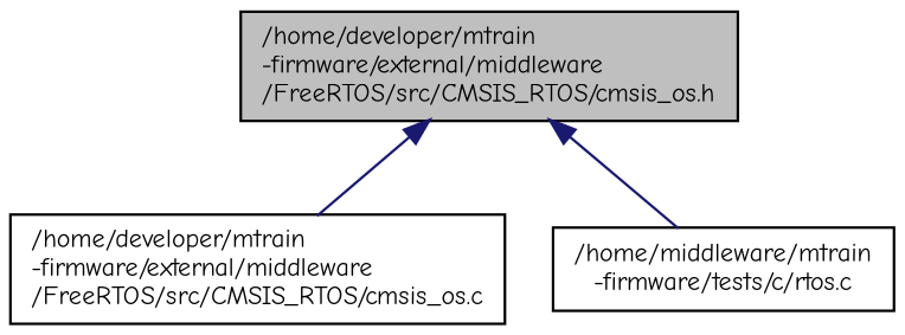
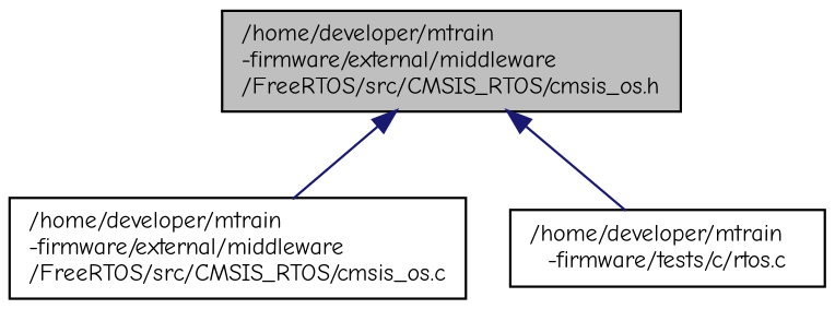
  digraph {
    fontname="Comic Neue"
    node [color=black fillcolor=white fontname="Comic Neue" fontsize=10 shape=record style=filled]
    edge [color=midnightblue dir=back fontname="Comic Neue" fontsize=10 labelfontname=Helvetica labelfontsize=10 style=solid]
    n1 [fillcolor=grey75 fontcolor=black height=0.2 label="/home/developer/mtrain\l-firmware/external/middleware\l/FreeRTOS/src/CMSIS_RTOS/cmsis_os.h" width=0.4]
    n2 [height=0.2 label="/home/developer/mtrain\l-firmware/external/middleware\l/FreeRTOS/src/CMSIS_RTOS/cmsis_os.c" width=0.4]
-   n3 [height=0.2 label="/home/middleware/mtrain\l-firmware/tests/c/rtos.c" width=0.4]
+   n3 [height=0.2 label="/home/developer/mtrain\l-firmware/tests/c/rtos.c" width=0.4]
    n1 -> n2
    n1 -> n3
  }
